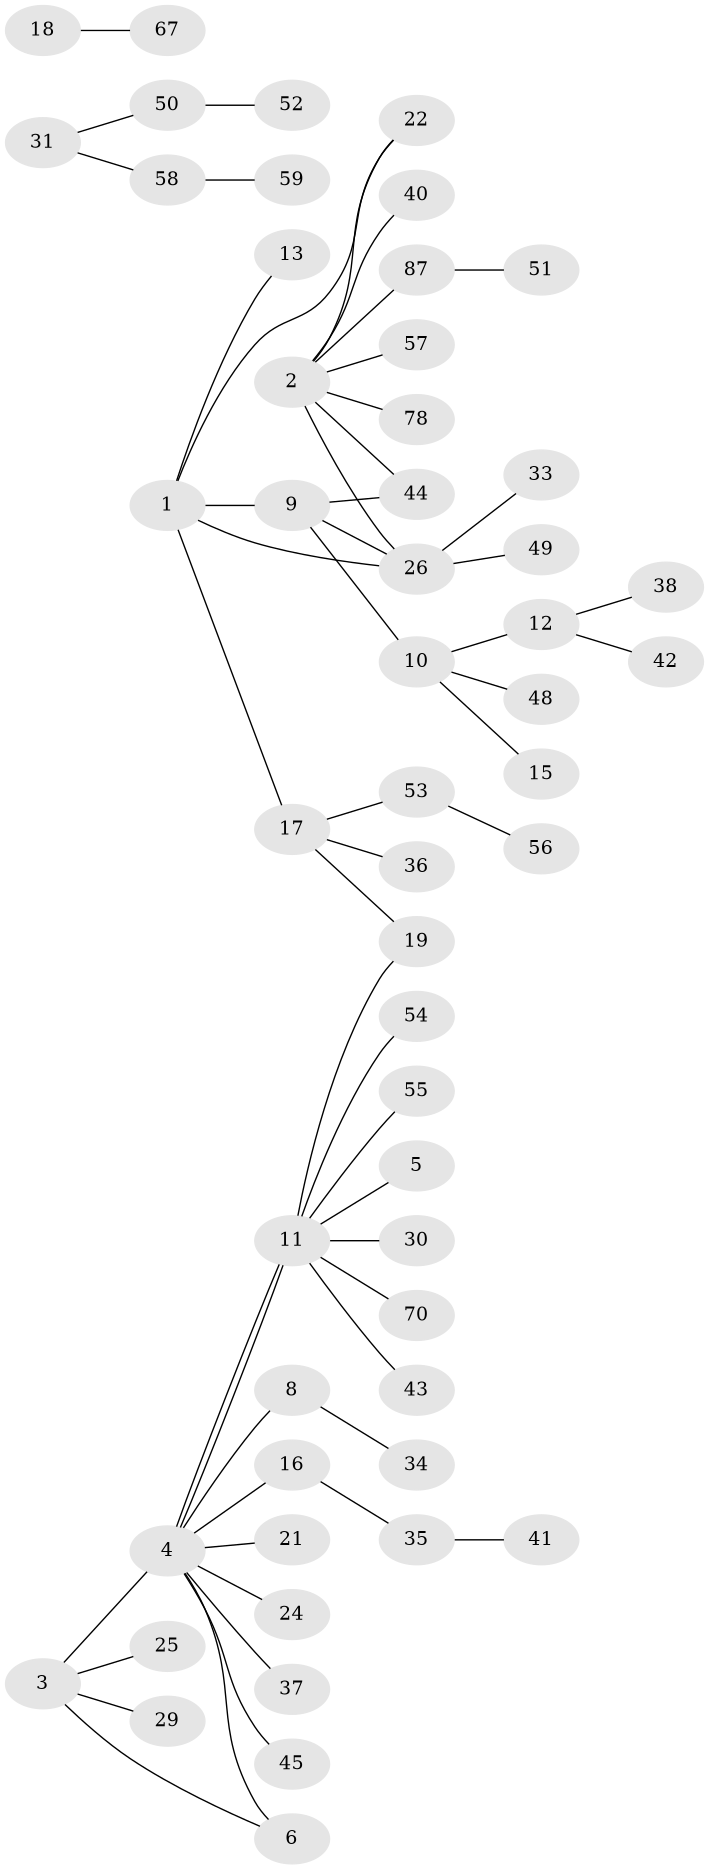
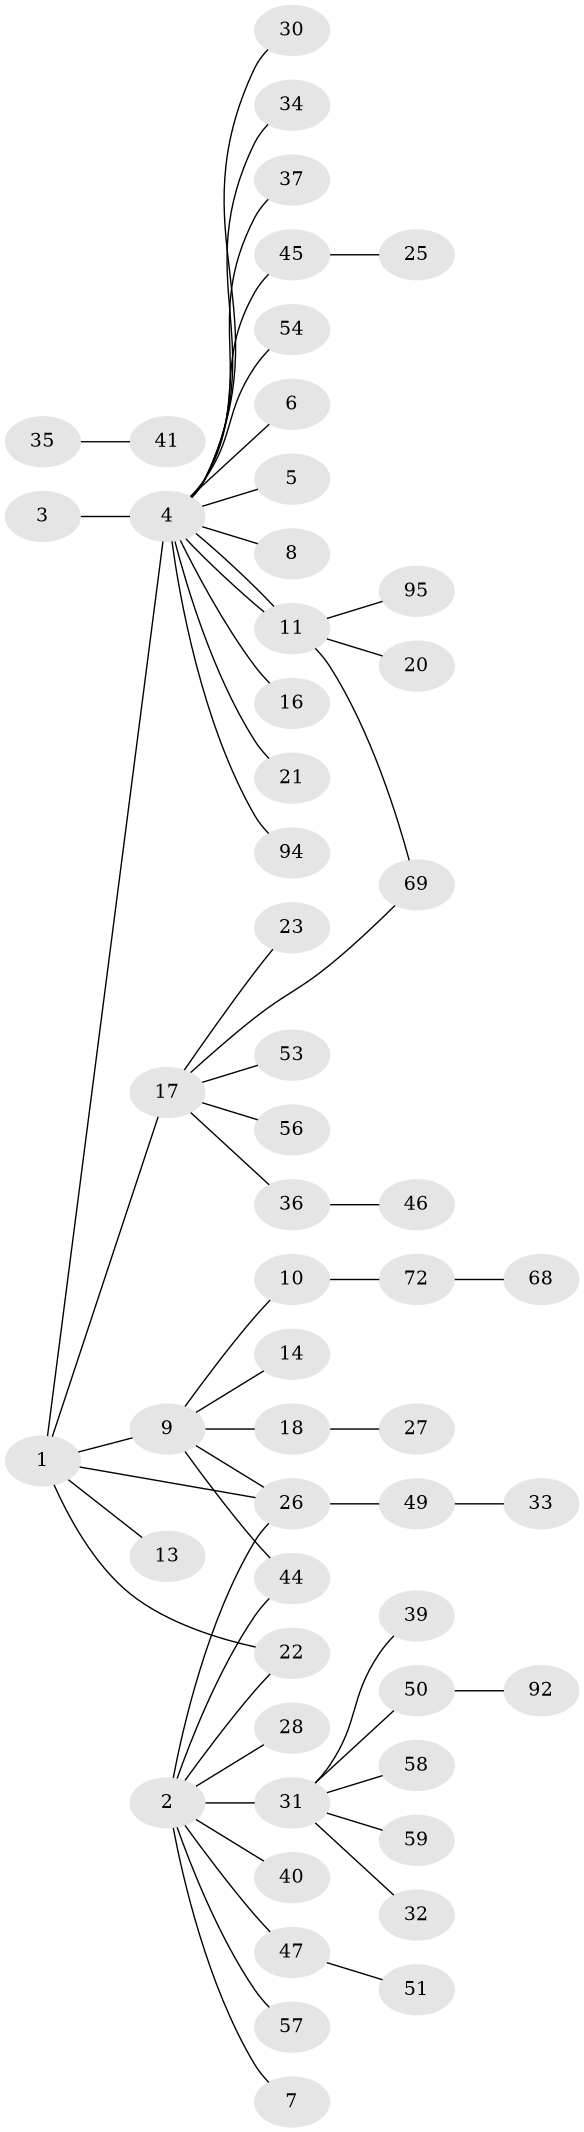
  graph {
    rankdir=LR
    node [color=gray90 style=filled]
    1
    4
    9
    13
    17
    26
    22
    2
-   28 [label=78]
+   7
+   28
    31
    40
    44
-   47 [label=87]
+   47
    57
    6
    5
    8
    11
    16
    21
-   24
+   24 [label=94]
    30
    34
    37
    45
    10
+   14
    18
-   19
+   19 [label=69]
+   23
    36
    53
    56
    33
    49
    3
    25
-   29
+   32
+   39
    50
    58
    59
    51
-   20 [label=70]
-   43
+   20
    54
-   55
+   55 [label=95]
    35
-   15
-   12
-   48
-   27 [label=67]
-   38
-   42
+   12 [label=72]
+   27
+   38 [label=68]
    41
-   52
+   46
+   52 [label=92]
+   1 -- 4
    1 -- 9
    1 -- 13
    1 -- 17
    1 -- 26
    1 -- 22
    4 -- 6
-   11 -- 5
+   4 -- 5
    4 -- 8
    4 -- 11
    4 -- 11
    4 -- 16
    4 -- 21
    4 -- 24
-   11 -- 30
-   8 -- 34
+   4 -- 30
+   4 -- 34
    4 -- 37
    4 -- 45
    9 -- 26
    9 -- 44
    9 -- 10
+   9 -- 14
+   9 -- 18
    17 -- 19
+   17 -- 23
    17 -- 36
    17 -- 53
-   53 -- 56
-   26 -- 33
+   17 -- 56
+   49 -- 33
    26 -- 49
    2 -- 26
    2 -- 22
+   2 -- 7
    2 -- 28
+   2 -- 31
    2 -- 40
    2 -- 44
    2 -- 47
    2 -- 57
+   31 -- 32
+   31 -- 39
    31 -- 50
    31 -- 58
-   58 -- 59
+   31 -- 59
    47 -- 51
    11 -- 19
    11 -- 20
-   11 -- 43
-   11 -- 54
+   4 -- 54
    11 -- 55
-   16 -- 35
-   10 -- 15
    10 -- 12
-   10 -- 48
    18 -- 27
+   36 -- 46
    3 -- 4
-   3 -- 6
-   3 -- 25
-   3 -- 29
+   45 -- 25
    50 -- 52
    35 -- 41
    12 -- 38
-   12 -- 42
  }
